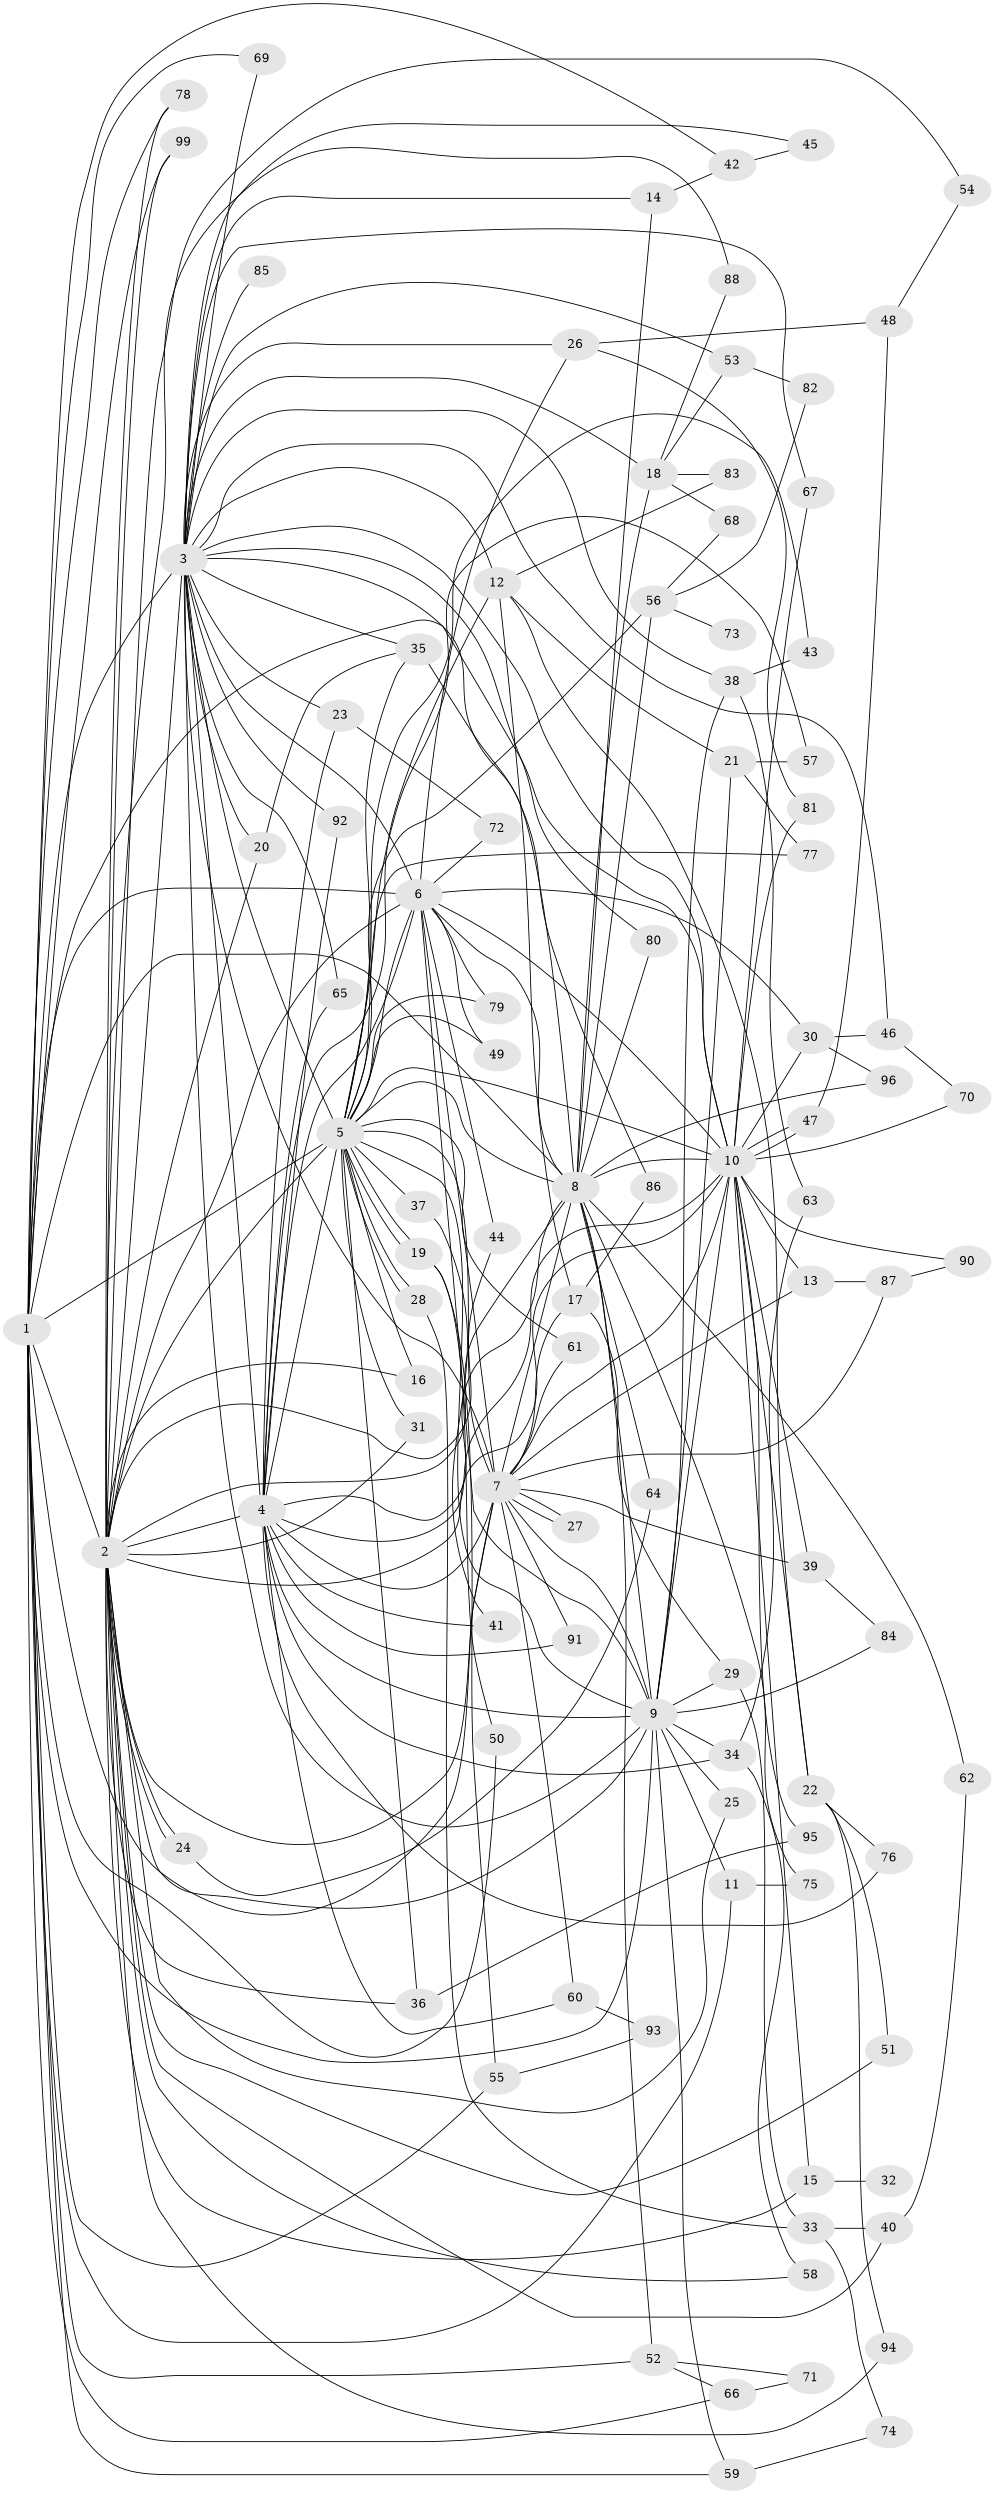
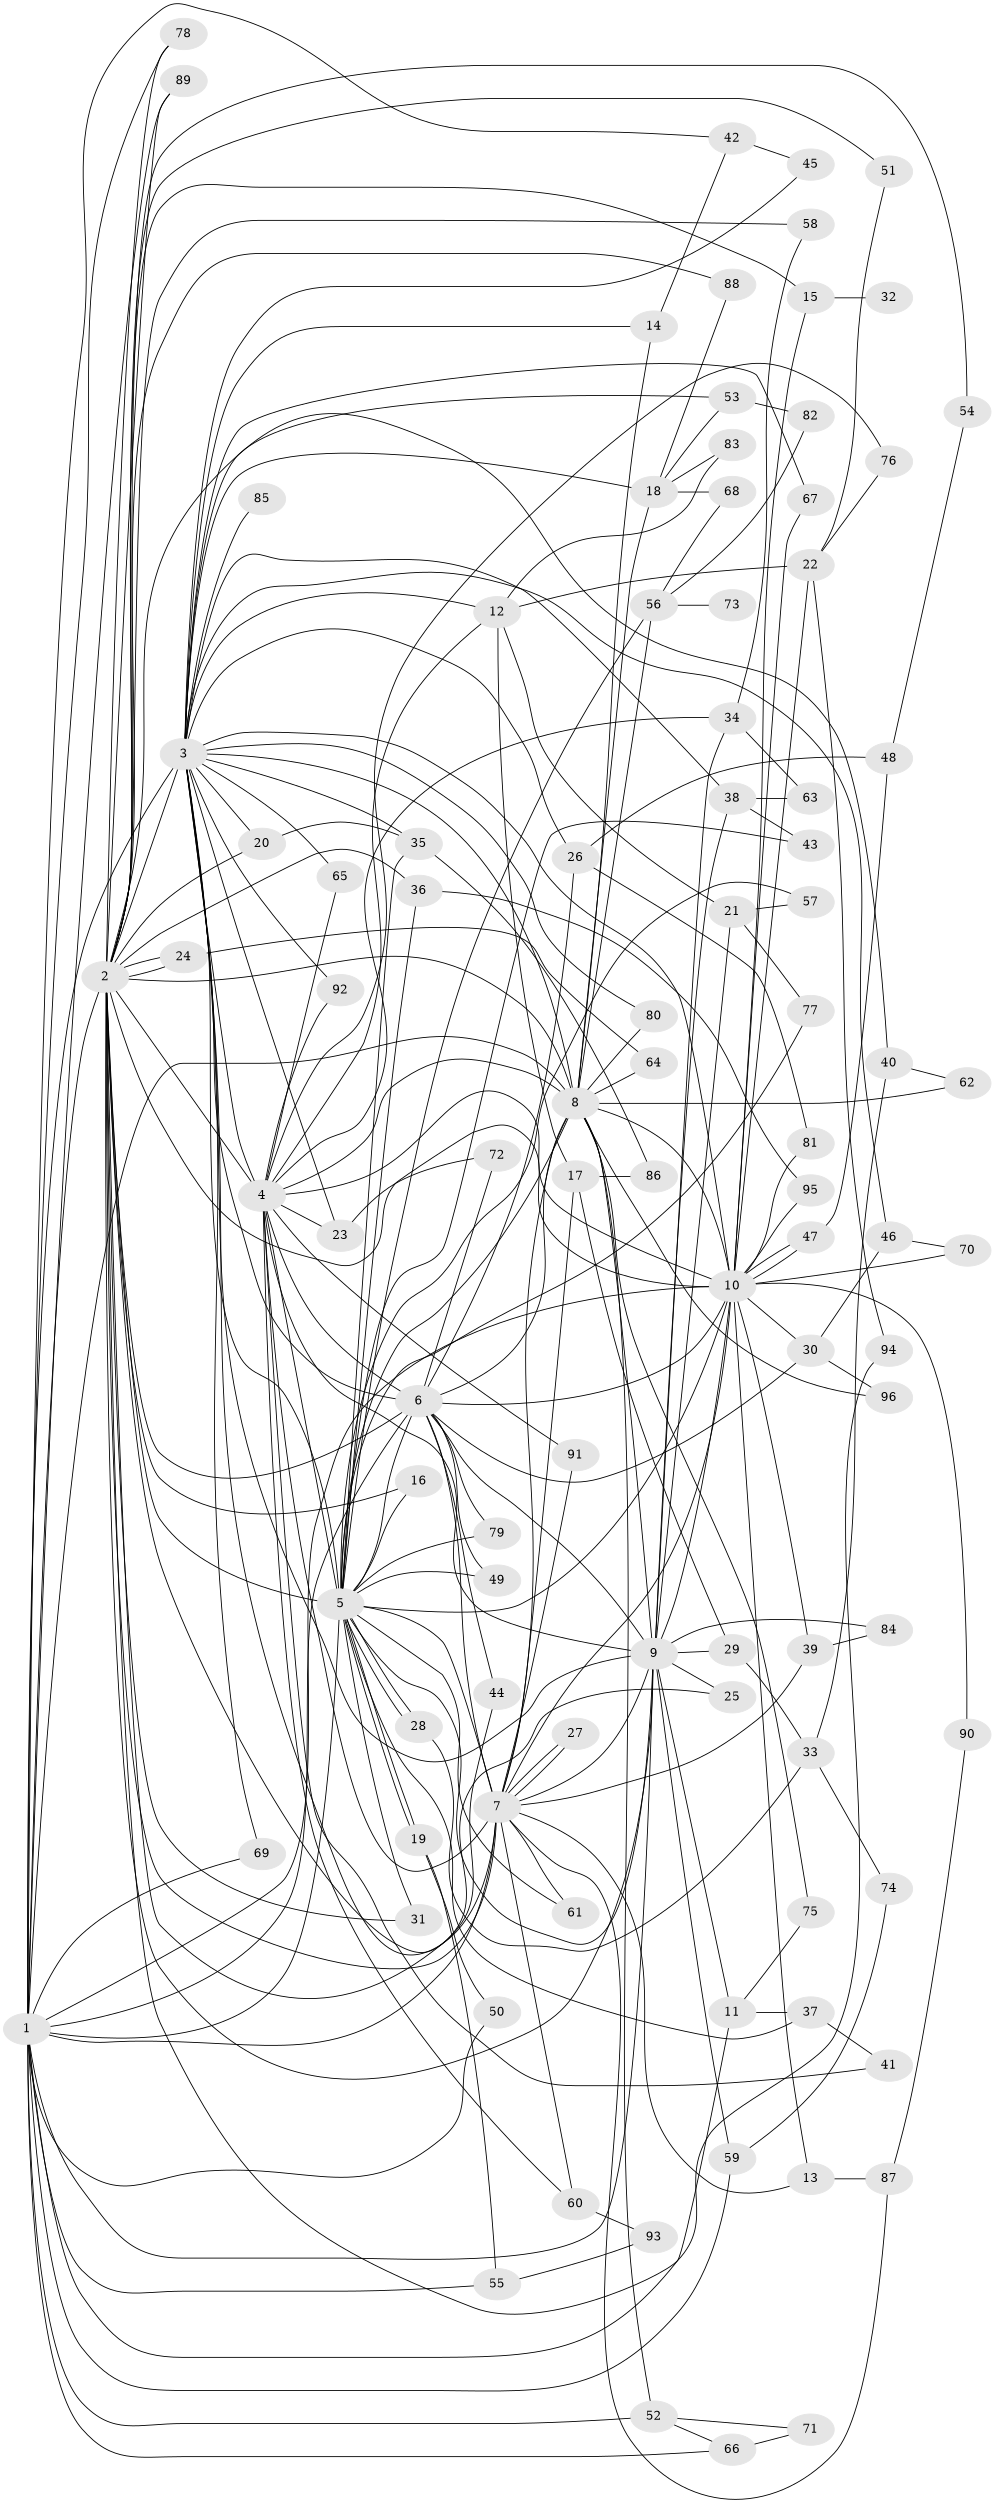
  graph {
    rankdir=LR
    node [color=gray90 style=filled]
    1
    2
    3
    5
    6
    7
    8
    9
    10
    11
    42
    50
    52
    55
    59
    66
    69
    78
-   89 [label=99]
+   89
    4
    15
    16
    20
    24
    25
    31
    36
    40
    44
    51
    54
    58
    88
    94
    12
    14
    18
    23
    26
    35
    38
    45
    46
    53
    65
    67
    80
    85
    92
    34
    41
    60
    76
    91
    19
    28
    37
    43
    49
    56
    57
    61
    77
    79
    30
    72
    13
    17
    27
    39
    87
    62
    64
    75
    96
    21
    29
    84
    22
    47
    70
    81
    90
    95
    71
    93
    74
    32
    83
    68
    48
    86
    63
    82
    33
    73
    1 -- 2
    1 -- 3
    1 -- 5
    1 -- 6
    1 -- 7
    1 -- 8
    1 -- 9
    1 -- 10
    1 -- 11
    1 -- 42
    1 -- 50
    1 -- 52
    1 -- 55
    1 -- 59
    1 -- 66
    1 -- 69
    1 -- 78
    1 -- 89
    2 -- 3
    2 -- 5
    2 -- 6
    2 -- 7
    2 -- 8
    2 -- 9
    2 -- 10
    2 -- 78
    2 -- 89
    2 -- 4
    2 -- 15
    2 -- 16
    2 -- 20
    2 -- 24
    2 -- 24
    2 -- 25
    2 -- 31
    2 -- 36
    2 -- 40
    2 -- 44
    2 -- 51
    2 -- 54
    2 -- 58
    2 -- 88
    2 -- 94
    3 -- 5
    3 -- 6
    3 -- 7
    3 -- 8
    3 -- 9
    3 -- 10
    3 -- 69
    3 -- 4
    3 -- 20
    3 -- 12
    3 -- 14
    3 -- 18
    3 -- 23
    3 -- 26
    3 -- 35
    3 -- 38
    3 -- 45
    3 -- 46
    3 -- 53
    3 -- 65
    3 -- 67
    3 -- 80
    3 -- 85
    3 -- 92
    5 -- 6
    5 -- 7
    5 -- 8
    5 -- 9
    5 -- 10
    5 -- 16
    5 -- 31
    5 -- 36
    5 -- 35
    5 -- 19
    5 -- 19
    5 -- 28
    5 -- 28
    5 -- 37
    5 -- 43
    5 -- 49
    5 -- 56
    5 -- 57
    5 -- 61
    5 -- 77
    5 -- 79
    6 -- 7
    6 -- 8
    6 -- 9
    6 -- 10
    6 -- 44
    6 -- 26
    6 -- 49
    6 -- 79
    6 -- 30
    6 -- 72
    7 -- 8
    7 -- 9
    7 -- 10
    7 -- 60
    7 -- 91
    7 -- 61
    7 -- 13
    7 -- 17
    7 -- 27
    7 -- 27
    7 -- 39
    7 -- 87
    8 -- 9
    8 -- 10
    8 -- 52
    8 -- 14
    8 -- 18
    8 -- 80
    8 -- 56
    8 -- 62
    8 -- 64
    8 -- 75
    8 -- 96
    9 -- 10
    9 -- 11
    9 -- 59
    9 -- 25
    9 -- 38
    9 -- 34
    9 -- 21
    9 -- 29
    9 -- 84
    10 -- 15
    10 -- 67
    10 -- 30
    10 -- 13
    10 -- 39
    10 -- 22
    10 -- 47
    10 -- 47
    10 -- 70
    10 -- 81
    10 -- 90
    10 -- 95
+   11 -- 37
    11 -- 75
    42 -- 45
    52 -- 66
    52 -- 71
    55 -- 93
    59 -- 74
    66 -- 71
    4 -- 5
    4 -- 6
    4 -- 7
    4 -- 8
    4 -- 9
    4 -- 10
    4 -- 12
    4 -- 23
    4 -- 65
    4 -- 92
    4 -- 34
    4 -- 41
    4 -- 60
    4 -- 76
    4 -- 91
    15 -- 32
    20 -- 35
    24 -- 64
    36 -- 95
    40 -- 62
    12 -- 17
    12 -- 21
    12 -- 22
    12 -- 83
    14 -- 42
    18 -- 88
    18 -- 53
    18 -- 83
    18 -- 68
    23 -- 72
    26 -- 81
    26 -- 48
    35 -- 86
    38 -- 43
    38 -- 63
    46 -- 70
    53 -- 82
    34 -- 58
    34 -- 63
    60 -- 93
    19 -- 50
    19 -- 55
    28 -- 33
    37 -- 41
    56 -- 68
    56 -- 82
    56 -- 73
    30 -- 46
    30 -- 96
    13 -- 87
    17 -- 29
    17 -- 86
    39 -- 84
    87 -- 90
    21 -- 57
    21 -- 77
    29 -- 33
    22 -- 51
    22 -- 94
    22 -- 76
    47 -- 48
    48 -- 54
    33 -- 40
    33 -- 74
  }
